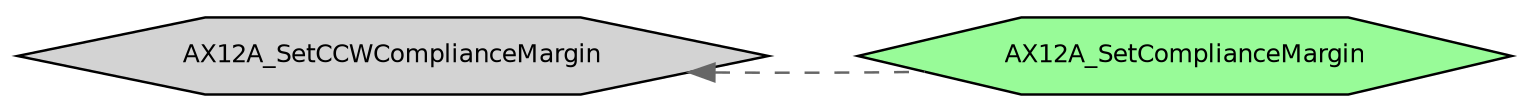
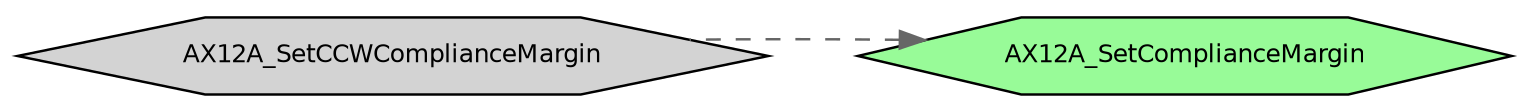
  digraph {
    rankdir=LR
    node [color=black fontname=Helvetica fontsize=10 shape=hexagon style=filled]
    n1 [fillcolor=lightgrey fontcolor=black height=0.2 label=AX12A_SetCCWComplianceMargin width=0.4]
    n2 [fillcolor=palegreen height=0.2 label=AX12A_SetComplianceMargin width=0.4]
-   n1 -> n2 [color=gray40 dir=back fontname=Helvetica fontsize=10 labelfontname=Helvetica labelfontsize=10 style=dashed]
+   n2 -> n1 [color=gray40 dir=back fontname=Helvetica fontsize=10 labelfontname=Helvetica labelfontsize=10 style=dashed]
  }
